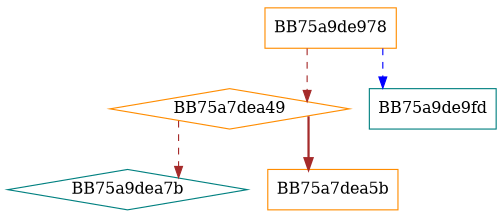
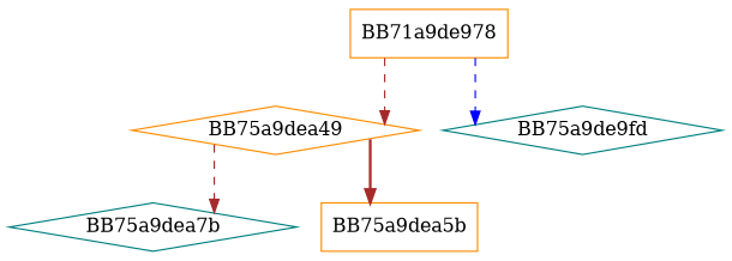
  digraph {
    splines=ortho
    node [color=darkorange shape=box]
    edge [color=brown style=dashed]
-   BB75a9dea49 [shape=diamond label=BB75a7dea49]
-   BB75a9de978
-   BB75a9de9fd [color=teal]
+   BB75a9dea49 [shape=diamond]
+   BB75a9de978 [label=BB71a9de978]
+   BB75a9de9fd [color=teal shape=diamond]
    BB75a9dea7b [color=teal shape=diamond]
-   BB75a9dea5b [label=BB75a7dea5b]
+   BB75a9dea5b
    BB75a9dea49 -> BB75a9dea7b
    BB75a9dea49 -> BB75a9dea5b [style=bold]
    BB75a9de978 -> BB75a9dea49
    BB75a9de978 -> BB75a9de9fd [color=blue]
  }
